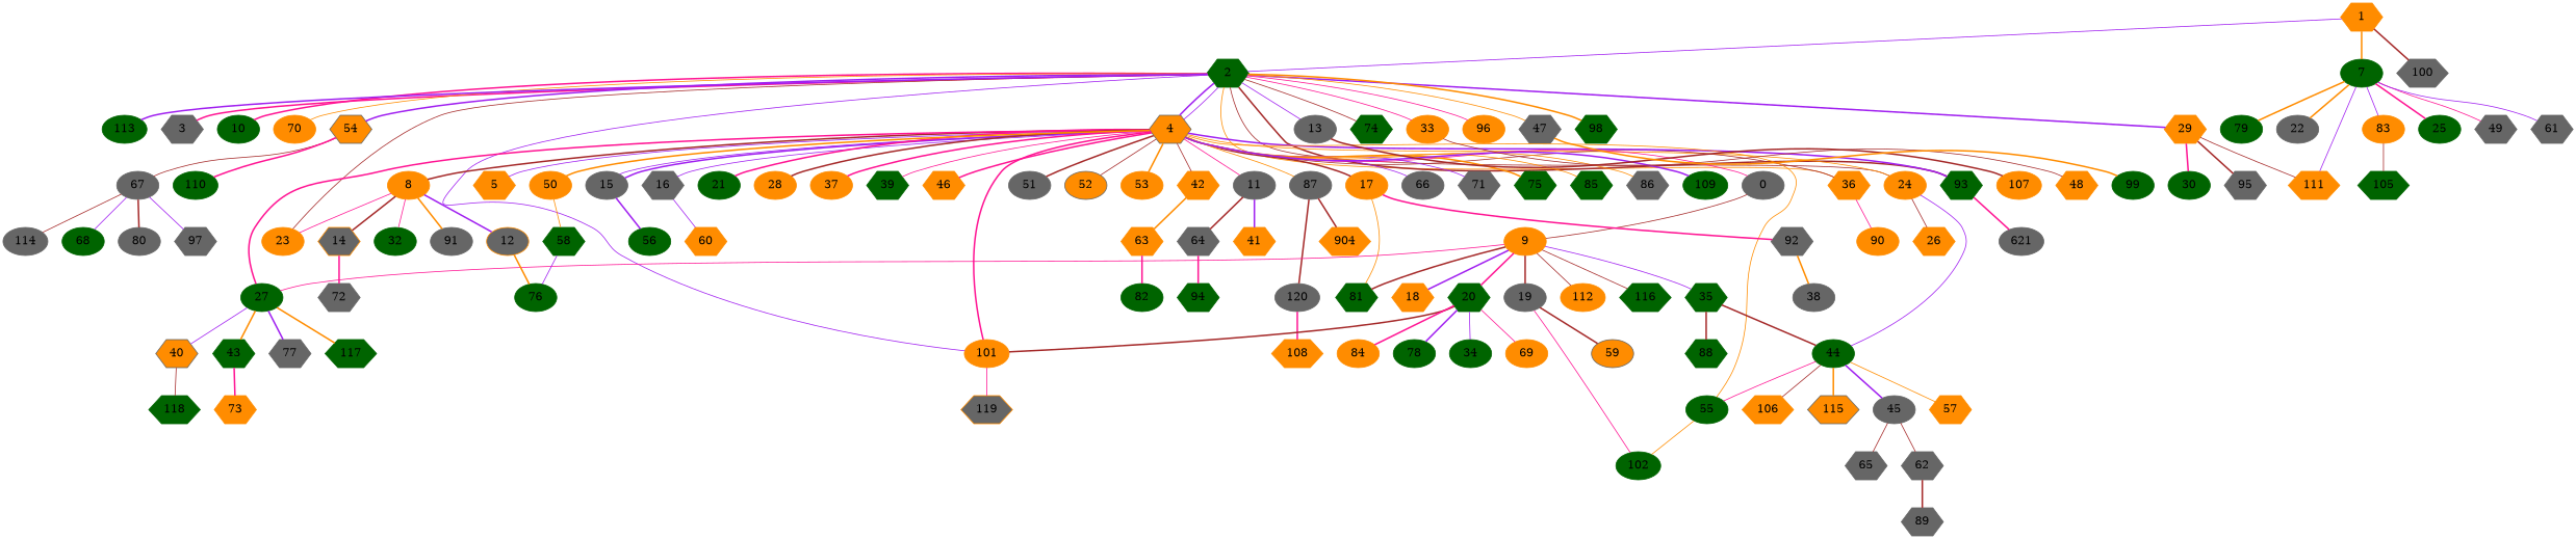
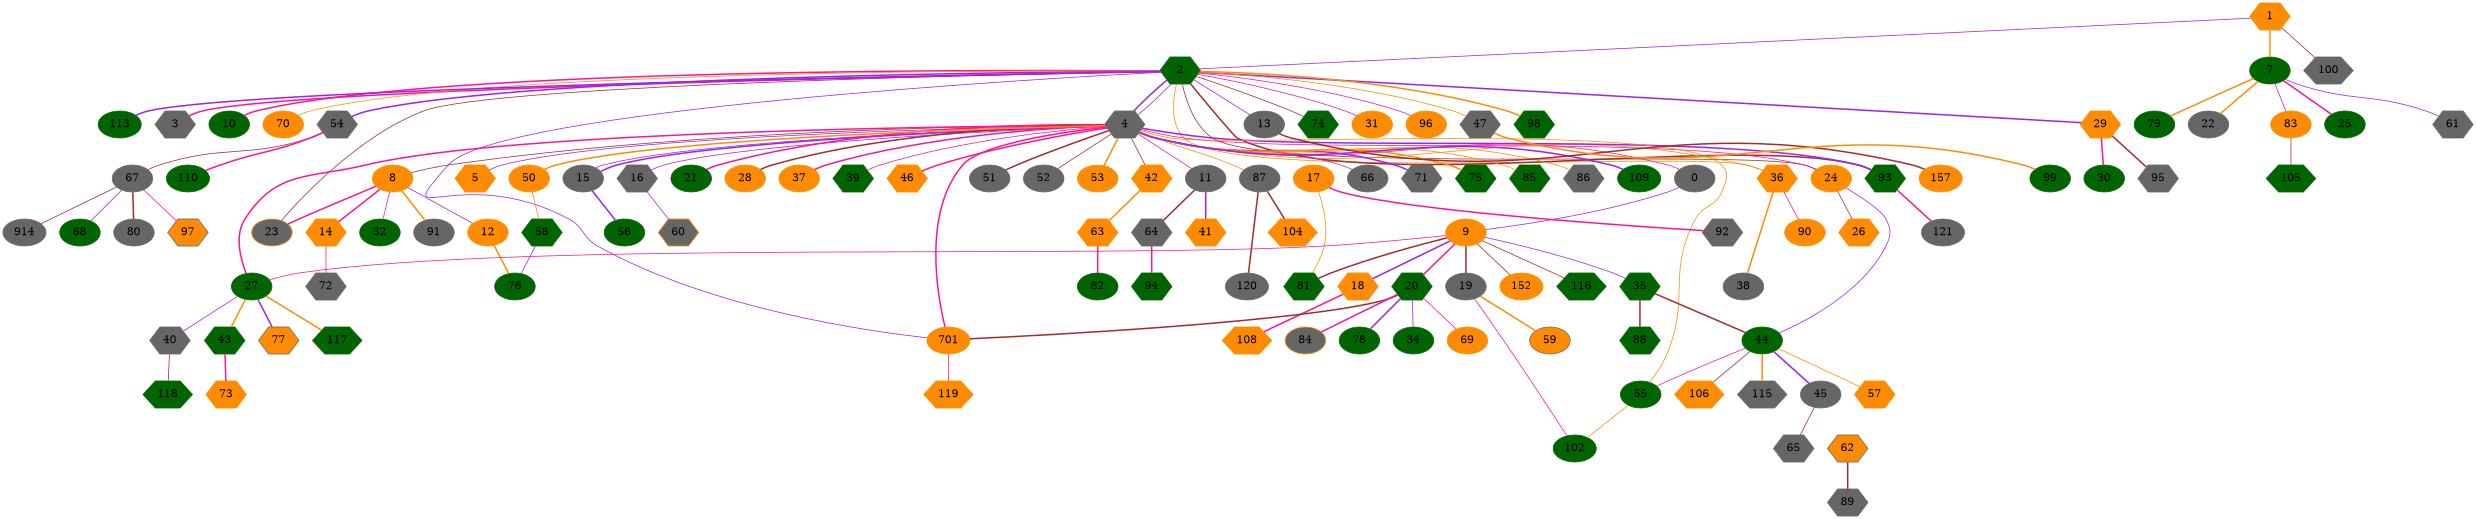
  graph {
    node [color=darkorange shape=ellipse style=filled]
    edge [color=brown style=bold]
    1 [shape=hexagon]
    2 [color=darkgreen shape=hexagon]
    7 [color=darkgreen]
    100 [color=gray40 shape=hexagon]
    3 [color=gray40 shape=hexagon]
-   4 [color=gray40 shape=hexagon fillcolor=darkorange]
+   4 [color=gray40 shape=hexagon]
    10 [color=darkgreen]
    13 [color=gray40]
-   23
+   23 [fillcolor=gray40]
    24
    29 [shape=hexagon]
-   33
+   33 [label=31]
    36 [shape=hexagon]
    47 [color=gray40 shape=hexagon]
-   54 [color=gray40 shape=hexagon fillcolor=darkorange]
+   54 [color=gray40 shape=hexagon]
    70
    74 [color=darkgreen shape=hexagon]
    93 [color=darkgreen shape=hexagon]
    96
    98 [color=darkgreen shape=hexagon]
-   101
+   101 [label=701]
    113 [color=darkgreen]
    22 [color=gray40]
    25 [color=darkgreen]
-   49 [color=gray40 shape=hexagon]
    61 [color=gray40 shape=hexagon]
    79 [color=darkgreen]
    83
-   111 [shape=hexagon]
    5 [shape=hexagon]
    n31 [color=gray40 label=0]
    8
    11 [color=gray40]
    15 [color=gray40]
    16 [color=gray40 shape=hexagon]
    17
    21 [color=darkgreen]
    27 [color=darkgreen]
    28
    37
    39 [color=darkgreen shape=hexagon]
    42 [shape=hexagon]
    46 [shape=hexagon]
    50
    51 [color=gray40]
-   52 [color=gray40 fillcolor=darkorange]
+   52 [color=gray40]
    53
    55 [color=darkgreen]
    66 [color=gray40]
    71 [color=gray40 shape=hexagon]
    75 [color=darkgreen shape=hexagon]
    85 [color=darkgreen shape=hexagon]
    86 [color=gray40 shape=hexagon]
    87 [color=gray40]
    109 [color=darkgreen]
-   107
+   107 [label=157]
    26 [shape=hexagon]
    44 [color=darkgreen]
    30 [color=darkgreen]
    95 [color=gray40 shape=hexagon]
-   48 [shape=hexagon]
    38 [color=gray40]
    90
    99 [color=darkgreen]
    67 [color=gray40]
    110 [color=darkgreen]
-   121 [color=gray40 label=621]
-   119 [shape=hexagon fillcolor=gray40]
+   121 [color=gray40]
+   119 [shape=hexagon]
    9
-   12 [fillcolor=gray40]
-   14 [shape=hexagon fillcolor=gray40]
+   12
+   14 [shape=hexagon]
    32 [color=darkgreen]
    91 [color=gray40]
    41 [shape=hexagon]
    64 [color=gray40 shape=hexagon]
    56 [color=darkgreen]
-   60 [shape=hexagon]
+   60 [shape=hexagon fillcolor=gray40]
    81 [color=darkgreen shape=hexagon]
    92 [color=gray40 shape=hexagon]
-   40 [color=gray40 shape=hexagon fillcolor=darkorange]
+   40 [color=gray40 shape=hexagon]
    43 [color=darkgreen shape=hexagon]
-   77 [color=gray40 shape=hexagon]
+   77 [color=gray40 shape=hexagon fillcolor=darkorange]
    117 [color=darkgreen shape=hexagon]
    63 [shape=hexagon]
    58 [color=darkgreen shape=hexagon]
    102 [color=darkgreen]
-   104 [shape=hexagon label=904]
+   104 [shape=hexagon]
    120 [color=gray40]
    18 [shape=hexagon]
    19 [color=gray40]
    20 [color=darkgreen shape=hexagon]
    35 [color=darkgreen shape=hexagon]
-   112
+   112 [label=152]
    116 [color=darkgreen shape=hexagon]
    105 [color=darkgreen shape=hexagon]
    76 [color=darkgreen]
    72 [color=gray40 shape=hexagon]
    108 [shape=hexagon]
    59 [color=gray40 fillcolor=darkorange]
    34 [color=darkgreen]
    69
    78 [color=darkgreen]
-   84
+   84 [fillcolor=gray40]
    88 [color=darkgreen shape=hexagon]
    94 [color=darkgreen shape=hexagon]
    45 [color=gray40]
    57 [shape=hexagon]
    106 [shape=hexagon]
-   115 [color=gray40 shape=hexagon fillcolor=darkorange]
+   115 [color=gray40 shape=hexagon]
    118 [color=darkgreen shape=hexagon]
    73 [shape=hexagon]
    82 [color=darkgreen]
-   62 [color=gray40 shape=hexagon]
+   62 [color=gray40 shape=hexagon fillcolor=darkorange]
    65 [color=gray40 shape=hexagon]
    89 [color=gray40 shape=hexagon]
    68 [color=darkgreen]
    80 [color=gray40]
-   97 [color=gray40 shape=hexagon]
-   114 [color=gray40]
+   97 [color=gray40 shape=hexagon fillcolor=darkorange]
+   114 [color=gray40 label=914]
    1 -- 2 [color=purple style=solid]
    1 -- 7 [color=darkorange]
-   1 -- 100
+   1 -- 100 [style=solid]
    2 -- 3 [color=deeppink]
    2 -- 4 [color=purple]
    2 -- 4 [color=purple style=solid]
    2 -- 10 [color=deeppink]
    2 -- 13 [color=purple style=solid]
    2 -- 23 [style=solid]
    2 -- 24 [style=solid]
    2 -- 29 [color=purple]
    2 -- 33 [color=deeppink style=solid]
    2 -- 36 [color=darkorange style=solid]
    2 -- 47 [color=darkorange style=solid]
    2 -- 54 [color=purple]
    2 -- 70 [color=darkorange style=solid]
    2 -- 74 [style=solid]
    2 -- 93
    2 -- 96 [color=deeppink style=solid]
    2 -- 98 [color=darkorange]
    2 -- 101 [color=purple style=solid]
    2 -- 113 [color=purple]
    7 -- 22 [color=darkorange]
    7 -- 25 [color=deeppink]
-   7 -- 49 [color=deeppink style=solid]
    7 -- 61 [color=purple style=solid]
    7 -- 79 [color=darkorange]
    7 -- 83 [color=purple style=solid]
-   7 -- 111 [color=purple style=solid]
-   4 -- 24 [color=darkorange style=solid]
-   4 -- 36 [style=solid]
+   4 -- 24 [color=deeppink style=solid]
+   4 -- 36 [color=darkorange style=solid]
    4 -- 93 [color=purple]
    4 -- 101 [color=deeppink]
    4 -- 5 [color=purple style=solid]
    4 -- n31 [color=deeppink style=solid]
-   4 -- 8
+   4 -- 8 [style=solid]
    4 -- 11 [color=deeppink style=solid]
    4 -- 15 [color=purple style=solid]
    4 -- 15 [color=purple]
    4 -- 16 [color=purple style=solid]
-   4 -- 17
    4 -- 21 [color=deeppink]
    4 -- 27 [color=deeppink]
    4 -- 28
    4 -- 37 [color=deeppink]
    4 -- 39 [color=deeppink style=solid]
    4 -- 42 [style=solid]
    4 -- 46 [color=deeppink]
    4 -- 50 [color=darkorange]
    4 -- 51
    4 -- 52 [style=solid]
    4 -- 53 [color=darkorange]
    4 -- 55 [color=darkorange style=solid]
    4 -- 66 [color=purple style=solid]
-   4 -- 71 [color=purple style=solid]
+   4 -- 71 [color=purple]
    4 -- 75 [color=darkorange]
    4 -- 85 [color=darkorange style=solid]
    4 -- 86 [color=darkorange style=solid]
    4 -- 87 [color=darkorange style=solid]
    4 -- 109 [color=purple]
    13 -- 107
    24 -- 26 [style=solid]
    24 -- 44 [color=purple style=solid]
-   29 -- 111 [style=solid]
    29 -- 30 [color=deeppink]
    29 -- 95
-   33 -- 48 [style=solid]
-   92 -- 38 [color=darkorange]
+   36 -- 38 [color=darkorange]
    36 -- 90 [color=deeppink style=solid]
    47 -- 99 [color=darkorange]
    54 -- 67 [style=solid]
    54 -- 110 [color=deeppink]
    93 -- 121 [color=deeppink]
    101 -- 119 [color=deeppink style=solid]
    83 -- 105 [style=solid]
-   n31 -- 9 [style=solid]
-   8 -- 23 [color=deeppink style=solid]
-   8 -- 12 [color=purple]
-   8 -- 14
+   n31 -- 9 [color=purple style=solid]
+   8 -- 23 [color=deeppink]
+   8 -- 12 [color=purple style=solid]
+   8 -- 14 [color=deeppink]
    8 -- 32 [color=deeppink style=solid]
    8 -- 91 [color=darkorange]
    11 -- 41 [color=purple]
    11 -- 64
    15 -- 56 [color=purple]
    16 -- 60 [color=purple style=solid]
    17 -- 81 [color=darkorange style=solid]
    17 -- 92 [color=deeppink]
    27 -- 40 [color=purple style=solid]
    27 -- 43 [color=darkorange]
    27 -- 77 [color=purple]
    27 -- 117 [color=darkorange]
    42 -- 63 [color=darkorange]
    50 -- 58 [color=darkorange style=solid]
    55 -- 102 [color=darkorange style=solid]
    87 -- 104
    87 -- 120
    44 -- 55 [color=deeppink style=solid]
    44 -- 45 [color=purple]
    44 -- 57 [color=darkorange style=solid]
    44 -- 106 [style=solid]
    44 -- 115 [color=darkorange]
    67 -- 68 [color=purple style=solid]
    67 -- 80
-   67 -- 97 [color=purple style=solid]
+   67 -- 97 [color=deeppink style=solid]
    67 -- 114 [style=solid]
    9 -- 27 [color=deeppink style=solid]
    9 -- 81
    9 -- 18 [color=purple]
    9 -- 19
    9 -- 20 [color=deeppink]
    9 -- 35 [color=purple style=solid]
    9 -- 112 [style=solid]
    9 -- 116 [style=solid]
    12 -- 76 [color=darkorange]
-   14 -- 72 [color=deeppink]
+   14 -- 72 [color=deeppink style=solid]
    64 -- 94 [color=deeppink]
    40 -- 118 [style=solid]
    43 -- 73 [color=deeppink]
    63 -- 82 [color=deeppink]
    58 -- 76 [color=purple style=solid]
-   120 -- 108 [color=deeppink]
+   18 -- 108 [color=deeppink]
    19 -- 102 [color=deeppink style=solid]
-   19 -- 59
+   19 -- 59 [color=darkorange]
    20 -- 101
    20 -- 34 [color=purple style=solid]
    20 -- 69 [color=deeppink style=solid]
    20 -- 78 [color=purple]
    20 -- 84 [color=deeppink]
    35 -- 44
    35 -- 88
-   45 -- 62 [style=solid]
    45 -- 65 [style=solid]
    62 -- 89
  }
